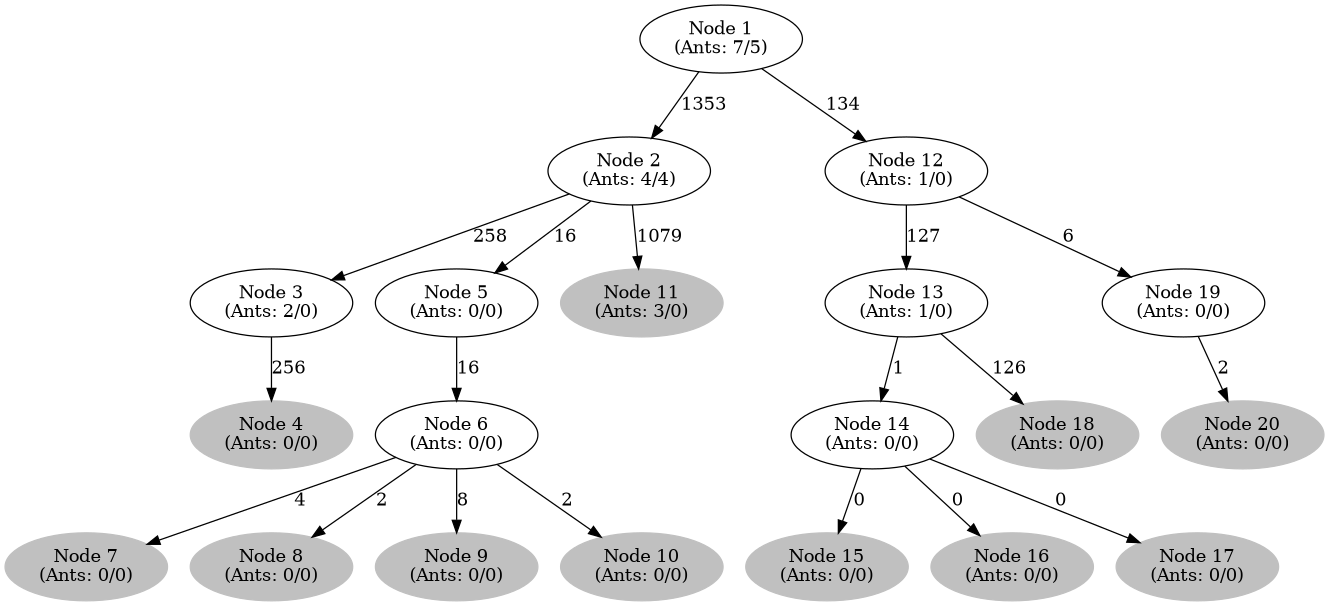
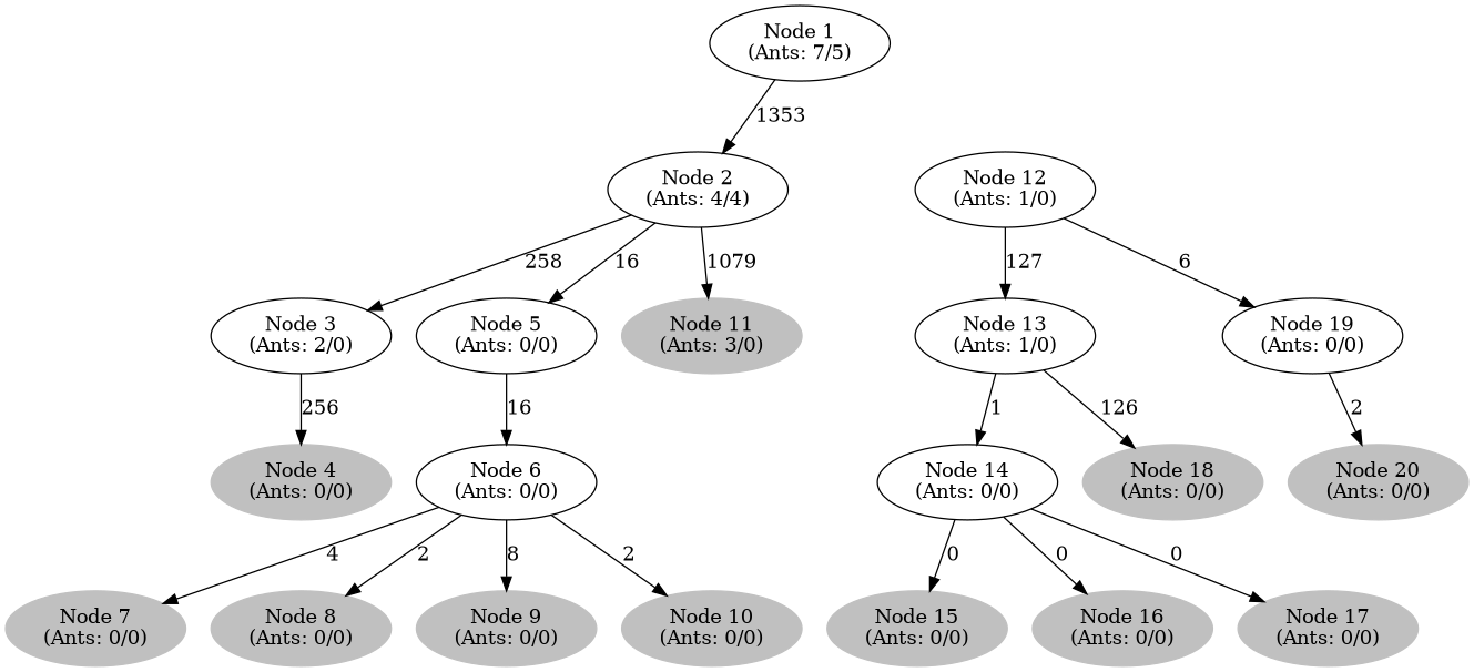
  digraph {
    node [color=gray style=filled]
    "Node 1\n(Ants: 7/5)" [color="" style=""]
    "Node 2\n(Ants: 4/4)" [color="" style=""]
    "Node 12\n(Ants: 1/0)" [color="" style=""]
    "Node 3\n(Ants: 2/0)" [color="" style=""]
    "Node 5\n(Ants: 0/0)" [color="" style=""]
    "Node 11\n(Ants: 3/0)"
    "Node 13\n(Ants: 1/0)" [color="" style=""]
    "Node 19\n(Ants: 0/0)" [color="" style=""]
    "Node 4\n(Ants: 0/0)"
    "Node 6\n(Ants: 0/0)" [color="" style=""]
    "Node 7\n(Ants: 0/0)"
    "Node 8\n(Ants: 0/0)"
    "Node 9\n(Ants: 0/0)"
    "Node 10\n(Ants: 0/0)"
    "Node 14\n(Ants: 0/0)" [color="" style=""]
    "Node 18\n(Ants: 0/0)"
    "Node 20\n(Ants: 0/0)"
    "Node 15\n(Ants: 0/0)"
    "Node 16\n(Ants: 0/0)"
    "Node 17\n(Ants: 0/0)"
    "Node 1\n(Ants: 7/5)" -> "Node 2\n(Ants: 4/4)" [label=1353]
-   "Node 1\n(Ants: 7/5)" -> "Node 12\n(Ants: 1/0)" [label=134]
    "Node 2\n(Ants: 4/4)" -> "Node 3\n(Ants: 2/0)" [label=258]
    "Node 2\n(Ants: 4/4)" -> "Node 5\n(Ants: 0/0)" [label=16]
    "Node 2\n(Ants: 4/4)" -> "Node 11\n(Ants: 3/0)" [label=1079]
    "Node 12\n(Ants: 1/0)" -> "Node 13\n(Ants: 1/0)" [label=127]
    "Node 12\n(Ants: 1/0)" -> "Node 19\n(Ants: 0/0)" [label=6]
    "Node 3\n(Ants: 2/0)" -> "Node 4\n(Ants: 0/0)" [label=256]
    "Node 5\n(Ants: 0/0)" -> "Node 6\n(Ants: 0/0)" [label=16]
    "Node 13\n(Ants: 1/0)" -> "Node 14\n(Ants: 0/0)" [label=1]
    "Node 13\n(Ants: 1/0)" -> "Node 18\n(Ants: 0/0)" [label=126]
    "Node 19\n(Ants: 0/0)" -> "Node 20\n(Ants: 0/0)" [label=2]
    "Node 6\n(Ants: 0/0)" -> "Node 7\n(Ants: 0/0)" [label=4]
    "Node 6\n(Ants: 0/0)" -> "Node 8\n(Ants: 0/0)" [label=2]
    "Node 6\n(Ants: 0/0)" -> "Node 9\n(Ants: 0/0)" [label=8]
    "Node 6\n(Ants: 0/0)" -> "Node 10\n(Ants: 0/0)" [label=2]
    "Node 14\n(Ants: 0/0)" -> "Node 15\n(Ants: 0/0)" [label=0]
    "Node 14\n(Ants: 0/0)" -> "Node 16\n(Ants: 0/0)" [label=0]
    "Node 14\n(Ants: 0/0)" -> "Node 17\n(Ants: 0/0)" [label=0]
  }
